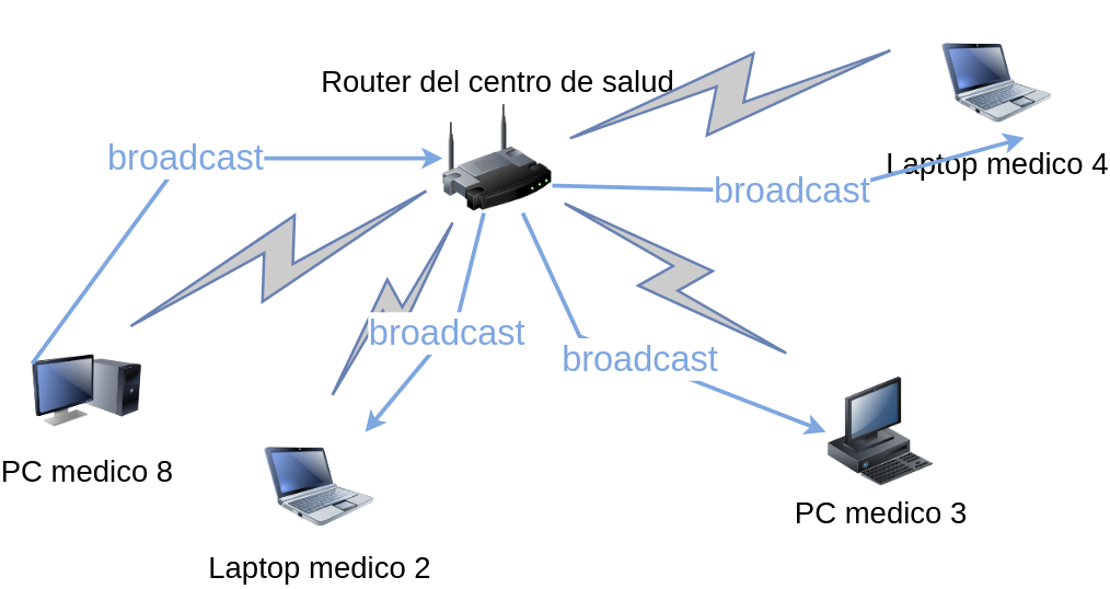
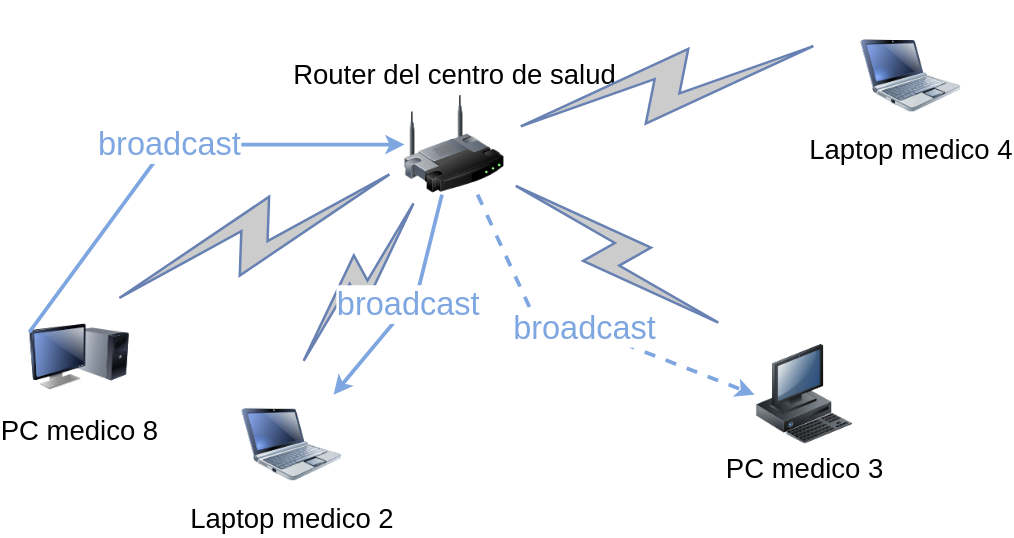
  <mxCell id="0" />
  <mxCell id="1" parent="0" />
  <mxCell id="2" value="Router del centro de salud" style="image;html=1;labelBackgroundColor=#ffffff;image=img/lib/clip_art/networking/Wireless_Router_128x128.png;rounded=1;shadow=0;comic=0;strokeWidth=2;fontSize=22;verticalAlign=bottom;labelPosition=center;verticalLabelPosition=top;align=center;" parent="1" vertex="1"><mxGeometry x="320" y="75" width="80" height="80" as="geometry" /></mxCell>
  <mxCell id="3" value="" style="html=1;fillColor=#CCCCCC;strokeColor=#6881B3;gradientColor=none;gradientDirection=north;strokeWidth=2;shape=mxgraph.networks.comm_link_edge;html=1;labelBackgroundColor=none;endArrow=none;fontFamily=Verdana;fontSize=22;fontColor=#000000;fontStyle=1" parent="1" target="2" edge="1"><mxGeometry width="100" height="100" relative="1" as="geometry"><mxPoint x="80" y="243.125" as="sourcePoint" /><mxPoint x="320" y="93.043" as="targetPoint" /></mxGeometry></mxCell>
  <mxCell id="4" value="" style="html=1;fillColor=#CCCCCC;strokeColor=#6881B3;gradientColor=none;gradientDirection=north;strokeWidth=2;shape=mxgraph.networks.comm_link_edge;html=1;labelBackgroundColor=none;endArrow=none;fontFamily=Verdana;fontSize=22;fontColor=#000000;" parent="1" target="2" edge="1"><mxGeometry width="100" height="100" relative="1" as="geometry"><mxPoint x="234.49" y="295" as="sourcePoint" /><mxPoint x="330" y="103.043" as="targetPoint" /></mxGeometry></mxCell>
  <mxCell id="5" value="" style="html=1;fillColor=#CCCCCC;strokeColor=#6881B3;gradientColor=none;gradientDirection=north;strokeWidth=2;shape=mxgraph.networks.comm_link_edge;html=1;labelBackgroundColor=none;endArrow=none;fontFamily=Verdana;fontSize=22;fontColor=#000000;" parent="1" target="2" edge="1"><mxGeometry width="100" height="100" relative="1" as="geometry"><mxPoint x="580" y="263.462" as="sourcePoint" /><mxPoint x="350" y="123.043" as="targetPoint" /></mxGeometry></mxCell>
  <mxCell id="6" value="" style="html=1;fillColor=#CCCCCC;strokeColor=#6881B3;gradientColor=none;gradientDirection=north;strokeWidth=2;shape=mxgraph.networks.comm_link_edge;html=1;labelBackgroundColor=none;endArrow=none;fontFamily=Verdana;fontSize=22;fontColor=#000000;" parent="1" target="2" edge="1"><mxGeometry width="100" height="100" relative="1" as="geometry"><mxPoint x="660" y="32.647" as="sourcePoint" /><mxPoint x="370" y="143.043" as="targetPoint" /></mxGeometry></mxCell>
  <mxCell id="7" value="PC medico 8" style="image;html=1;labelBackgroundColor=#ffffff;image=img/lib/clip_art/computers/Monitor_Tower_128x128.png;rounded=1;shadow=0;comic=0;strokeWidth=2;fontSize=22" vertex="1" parent="1"><mxGeometry x="20" y="245" width="80" height="80" as="geometry" /></mxCell>
  <mxCell id="8" value="PC medico 3" style="image;html=1;labelBackgroundColor=#ffffff;image=img/lib/clip_art/computers/Workstation_128x128.png;rounded=1;shadow=0;comic=0;strokeWidth=2;fontSize=22" vertex="1" parent="1"><mxGeometry x="600" y="275" width="80" height="80" as="geometry" /></mxCell>
  <mxCell id="9" value="Laptop medico 4" style="image;html=1;labelBackgroundColor=#ffffff;image=img/lib/clip_art/computers/Netbook_128x128.png;rounded=1;shadow=0;comic=0;strokeColor=#000000;strokeWidth=2;fillColor=#FFFFFF;fontSize=22;fontColor=#000000;" vertex="1" parent="1"><mxGeometry x="685" y="20" width="80" height="80" as="geometry" /></mxCell>
  <mxCell id="10" value="Laptop medico 2" style="image;html=1;labelBackgroundColor=#ffffff;image=img/lib/clip_art/computers/Netbook_128x128.png;rounded=1;shadow=0;comic=0;strokeWidth=2;fontSize=22" vertex="1" parent="1"><mxGeometry x="190" y="315" width="80" height="80" as="geometry" /></mxCell>
  <mxCell id="11" value="broadcast" style="endArrow=classic;startArrow=none;html=1;rounded=0;strokeWidth=3;strokeColor=#7EA6E0;startFill=0;exitX=0;exitY=0.25;exitDx=0;exitDy=0;entryX=0;entryY=0.5;entryDx=0;entryDy=0;fontSize=26;fontColor=#7EA6E0;" edge="1" parent="1" source="7" target="2"><mxGeometry width="50" height="50" relative="1" as="geometry"><mxPoint x="230" y="95" as="sourcePoint" /><mxPoint x="100" y="95" as="targetPoint" /><Array as="points"><mxPoint x="130" y="115" /></Array></mxGeometry></mxCell>
  <mxCell id="12" value="broadcast" style="endArrow=classic;startArrow=none;html=1;rounded=0;strokeWidth=3;strokeColor=#7EA6E0;startFill=0;fontSize=26;fontColor=#7EA6E0;" edge="1" parent="1" source="2" target="10"><mxGeometry width="50" height="50" relative="1" as="geometry"><mxPoint x="30" y="275" as="sourcePoint" /><mxPoint x="330" y="100" as="targetPoint" /><Array as="points"><mxPoint x="330" y="235" /></Array></mxGeometry></mxCell>
- <mxCell id="13" value="broadcast" style="endArrow=classic;startArrow=none;html=1;rounded=0;strokeWidth=3;strokeColor=#7EA6E0;startFill=0;fontSize=26;fontColor=#7EA6E0;entryX=0;entryY=0.5;entryDx=0;entryDy=0;" edge="1" parent="1" source="2" target="8"><mxGeometry width="50" height="50" relative="1" as="geometry"><mxPoint x="361.724" y="140" as="sourcePoint" /><mxPoint x="273.333" y="325" as="targetPoint" /><Array as="points"><mxPoint x="420" y="245" /></Array></mxGeometry></mxCell>
- <mxCell id="14" value="broadcast" style="endArrow=classic;startArrow=none;html=1;rounded=0;strokeWidth=3;strokeColor=#7EA6E0;startFill=0;fontSize=26;fontColor=#7EA6E0;entryX=0.75;entryY=1;entryDx=0;entryDy=0;exitX=1;exitY=0.75;exitDx=0;exitDy=0;" edge="1" parent="1" source="2" target="9"><mxGeometry width="50" height="50" relative="1" as="geometry"><mxPoint x="385.484" y="140" as="sourcePoint" /><mxPoint x="610" y="325" as="targetPoint" /><Array as="points"><mxPoint x="600" y="140" /></Array></mxGeometry></mxCell>
+ <mxCell id="13" value="broadcast" style="endArrow=classic;startArrow=none;html=1;rounded=0;strokeWidth=3;strokeColor=#7EA6E0;startFill=0;fontSize=26;fontColor=#7EA6E0;entryX=0;entryY=0.5;entryDx=0;entryDy=0;dashed=1;" edge="1" parent="1" source="2" target="8"><mxGeometry width="50" height="50" relative="1" as="geometry"><mxPoint x="361.724" y="140" as="sourcePoint" /><mxPoint x="273.333" y="325" as="targetPoint" /><Array as="points"><mxPoint x="420" y="245" /></Array></mxGeometry></mxCell>
